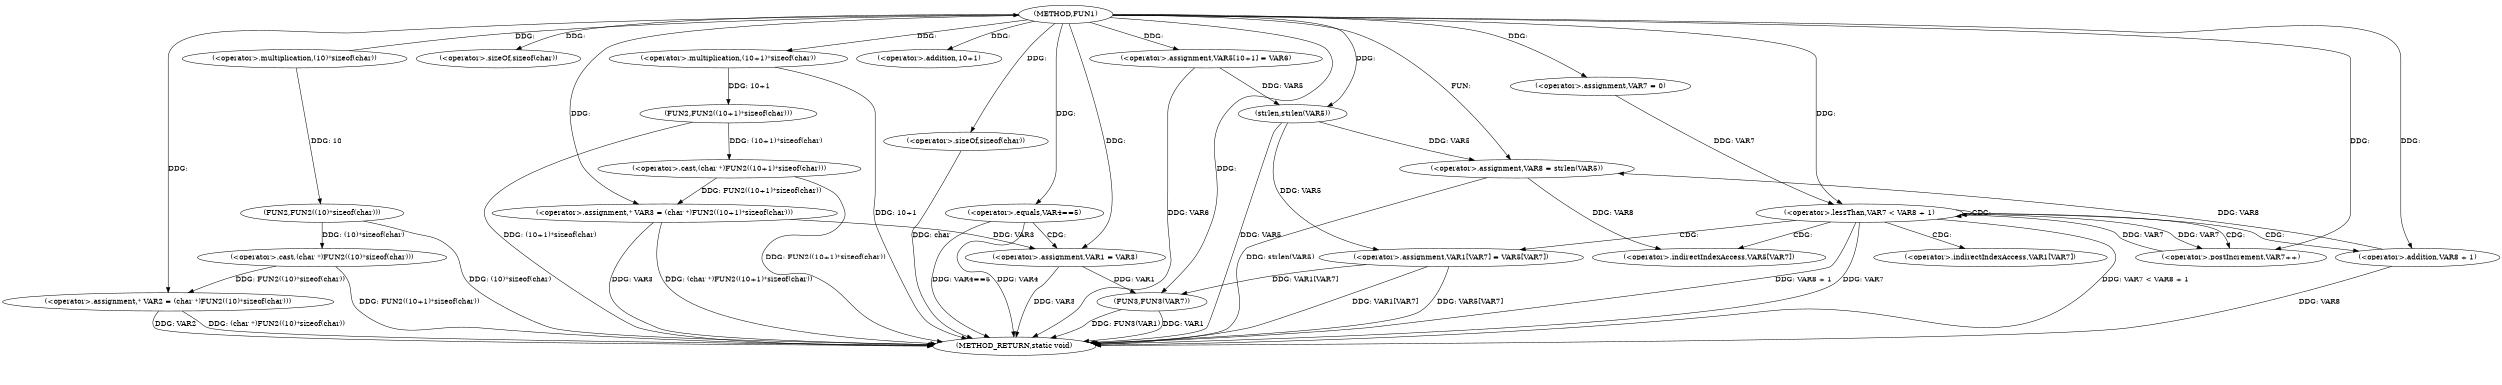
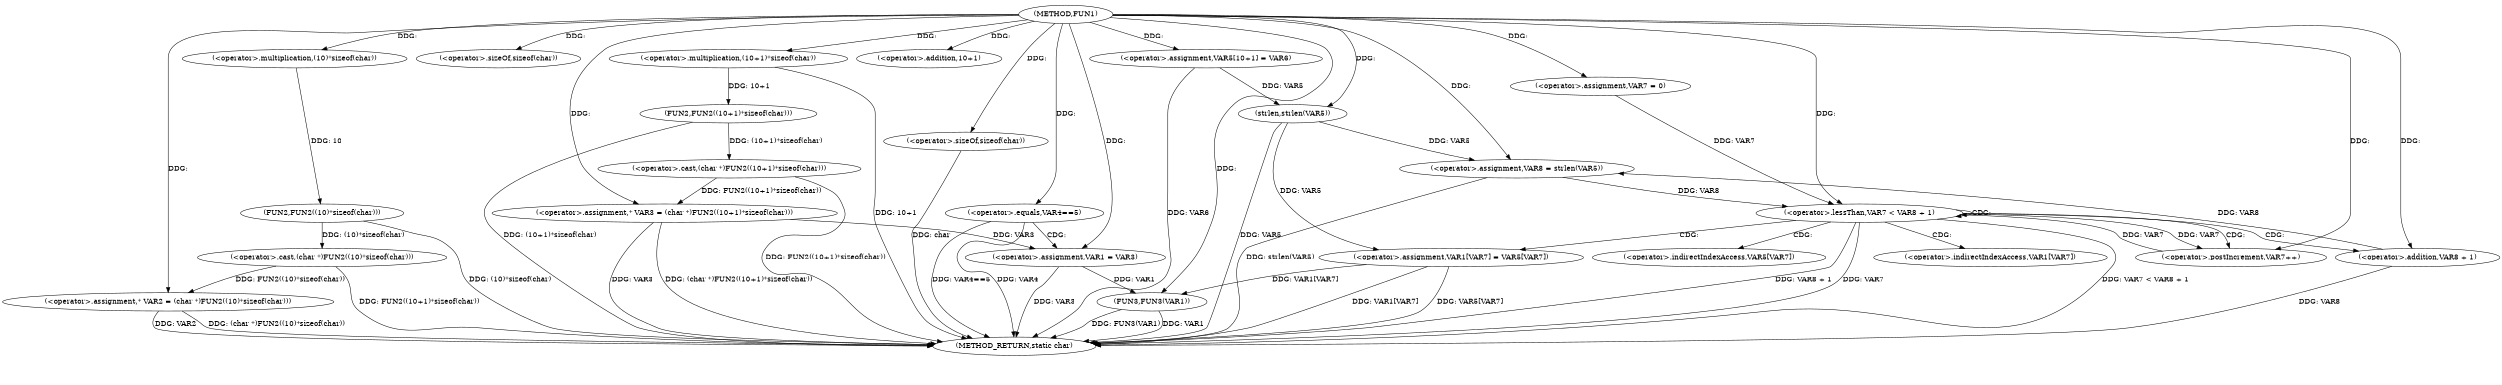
  digraph {
    n1 [label="(METHOD,FUN1)"]
    n2 [label="(<operator>.assignment,* VAR2 = (char *)FUN2((10)*sizeof(char)))"]
    n3 [label="(<operator>.multiplication,(10)*sizeof(char))"]
    n4 [label="(<operator>.sizeOf,sizeof(char))"]
    n5 [label="(<operator>.assignment,* VAR3 = (char *)FUN2((10+1)*sizeof(char)))"]
    n6 [label="(<operator>.multiplication,(10+1)*sizeof(char))"]
    n7 [label="(<operator>.addition,10+1)"]
    n8 [label="(<operator>.sizeOf,sizeof(char))"]
    n9 [label="(<operator>.equals,VAR4==5)"]
    n10 [label="(<operator>.assignment,VAR1 = VAR3)"]
    n11 [label="(<operator>.assignment,VAR5[10+1] = VAR6)"]
    n12 [label="(<operator>.assignment,VAR8 = strlen(VAR5))"]
    n13 [label="(strlen,strlen(VAR5))"]
    n14 [label="(<operator>.assignment,VAR7 = 0)"]
    n15 [label="(<operator>.lessThan,VAR7 < VAR8 + 1)"]
    n16 [label="(<operator>.addition,VAR8 + 1)"]
    n17 [label="(<operator>.postIncrement,VAR7++)"]
-   n18 [label="(FUN3,FUN3(VAR7))"]
-   n19 [label="(METHOD_RETURN,static void)"]
+   n18 [label="(FUN3,FUN3(VAR1))"]
+   n19 [label="(METHOD_RETURN,static char)"]
    n20 [label="(FUN2,FUN2((10)*sizeof(char)))"]
    n21 [label="(FUN2,FUN2((10+1)*sizeof(char)))"]
    n22 [label="(<operator>.assignment,VAR1[VAR7] = VAR5[VAR7])"]
    n23 [label="(<operator>.indirectIndexAccess,VAR1[VAR7])"]
    n24 [label="(<operator>.indirectIndexAccess,VAR5[VAR7])"]
    n25 [label="(<operator>.cast,(char *)FUN2((10)*sizeof(char)))"]
    n26 [label="(<operator>.cast,(char *)FUN2((10+1)*sizeof(char)))"]
    n1 -> n2 [label="DDG: "]
-   n3 -> n1 [label="DDG: "]
+   n1 -> n3 [label="DDG: "]
    n1 -> n4 [label="DDG: "]
    n1 -> n5 [label="DDG: "]
    n1 -> n6 [label="DDG: "]
    n1 -> n7 [label="DDG: "]
    n1 -> n8 [label="DDG: "]
    n1 -> n9 [label="DDG: "]
    n1 -> n10 [label="DDG: "]
    n1 -> n11 [label="DDG: "]
-   n1 -> n12 [label="FUN: "]
+   n1 -> n12 [label="DDG: "]
    n1 -> n13 [label="DDG: "]
    n1 -> n14 [label="DDG: "]
    n1 -> n15 [label="DDG: "]
    n1 -> n16 [label="DDG: "]
    n1 -> n17 [label="DDG: "]
    n1 -> n18 [label="DDG: "]
    n2 -> n19 [label="DDG: VAR2"]
    n2 -> n19 [label="DDG: (char *)FUN2((10)*sizeof(char))"]
    n3 -> n20 [label="DDG: 10"]
    n5 -> n10 [label="DDG: VAR3"]
    n5 -> n19 [label="DDG: VAR3"]
    n5 -> n19 [label="DDG: (char *)FUN2((10+1)*sizeof(char))"]
    n6 -> n19 [label="DDG: 10+1"]
    n6 -> n21 [label="DDG: 10+1"]
    n8 -> n19 [label="DDG: char"]
    n9 -> n10 [label="CDG: "]
    n9 -> n19 [label="DDG: VAR4==5"]
    n9 -> n19 [label="DDG: VAR4"]
    n10 -> n18 [label="DDG: VAR1"]
    n10 -> n19 [label="DDG: VAR3"]
    n11 -> n13 [label="DDG: VAR5"]
    n11 -> n19 [label="DDG: VAR6"]
-   n12 -> n24 [label="DDG: VAR8"]
+   n12 -> n15 [label="DDG: VAR8"]
    n12 -> n19 [label="DDG: strlen(VAR5)"]
    n13 -> n12 [label="DDG: VAR5"]
    n13 -> n19 [label="DDG: VAR5"]
    n13 -> n22 [label="DDG: VAR5"]
    n14 -> n15 [label="DDG: VAR7"]
    n15 -> n15 [label="CDG: "]
    n15 -> n16 [label="CDG: "]
    n15 -> n17 [label="DDG: VAR7"]
    n15 -> n17 [label="CDG: "]
    n15 -> n19 [label="DDG: VAR8 + 1"]
    n15 -> n19 [label="DDG: VAR7"]
    n15 -> n19 [label="DDG: VAR7 < VAR8 + 1"]
    n15 -> n22 [label="CDG: "]
    n15 -> n23 [label="CDG: "]
    n15 -> n24 [label="CDG: "]
    n16 -> n12 [label="DDG: VAR8"]
    n16 -> n19 [label="DDG: VAR8"]
    n17 -> n15 [label="DDG: VAR7"]
    n18 -> n19 [label="DDG: FUN3(VAR1)"]
    n18 -> n19 [label="DDG: VAR1"]
    n20 -> n19 [label="DDG: (10)*sizeof(char)"]
    n20 -> n25 [label="DDG: (10)*sizeof(char)"]
    n21 -> n19 [label="DDG: (10+1)*sizeof(char)"]
    n21 -> n26 [label="DDG: (10+1)*sizeof(char)"]
    n22 -> n18 [label="DDG: VAR1[VAR7]"]
    n22 -> n19 [label="DDG: VAR1[VAR7]"]
    n22 -> n19 [label="DDG: VAR5[VAR7]"]
    n25 -> n2 [label="DDG: FUN2((10)*sizeof(char))"]
    n25 -> n19 [label="DDG: FUN2((10+1)*sizeof(char))"]
    n26 -> n5 [label="DDG: FUN2((10+1)*sizeof(char))"]
    n26 -> n19 [label="DDG: FUN2((10+1)*sizeof(char))"]
  }
